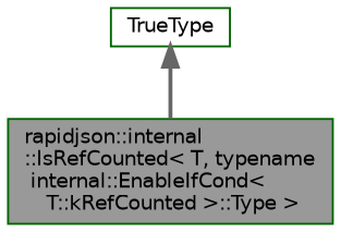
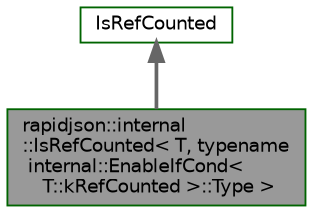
  digraph {
    node [color=darkgreen fontname=Helvetica fontsize=10 shape=box style=filled]
    n1 [fillcolor=grey60 fontcolor=black height=0.2 label="rapidjson::internal\l::IsRefCounted\< T, typename\l internal::EnableIfCond\<\l T::kRefCounted \>::Type \>" width=0.4]
-   n2 [fillcolor=white height=0.2 label=TrueType width=0.4]
+   n2 [fillcolor=white height=0.2 label=IsRefCounted width=0.4]
    n2 -> n1 [color=gray40 dir=back fontname=Helvetica fontsize=10 labelfontname=Helvetica labelfontsize=10 style=bold]
  }
